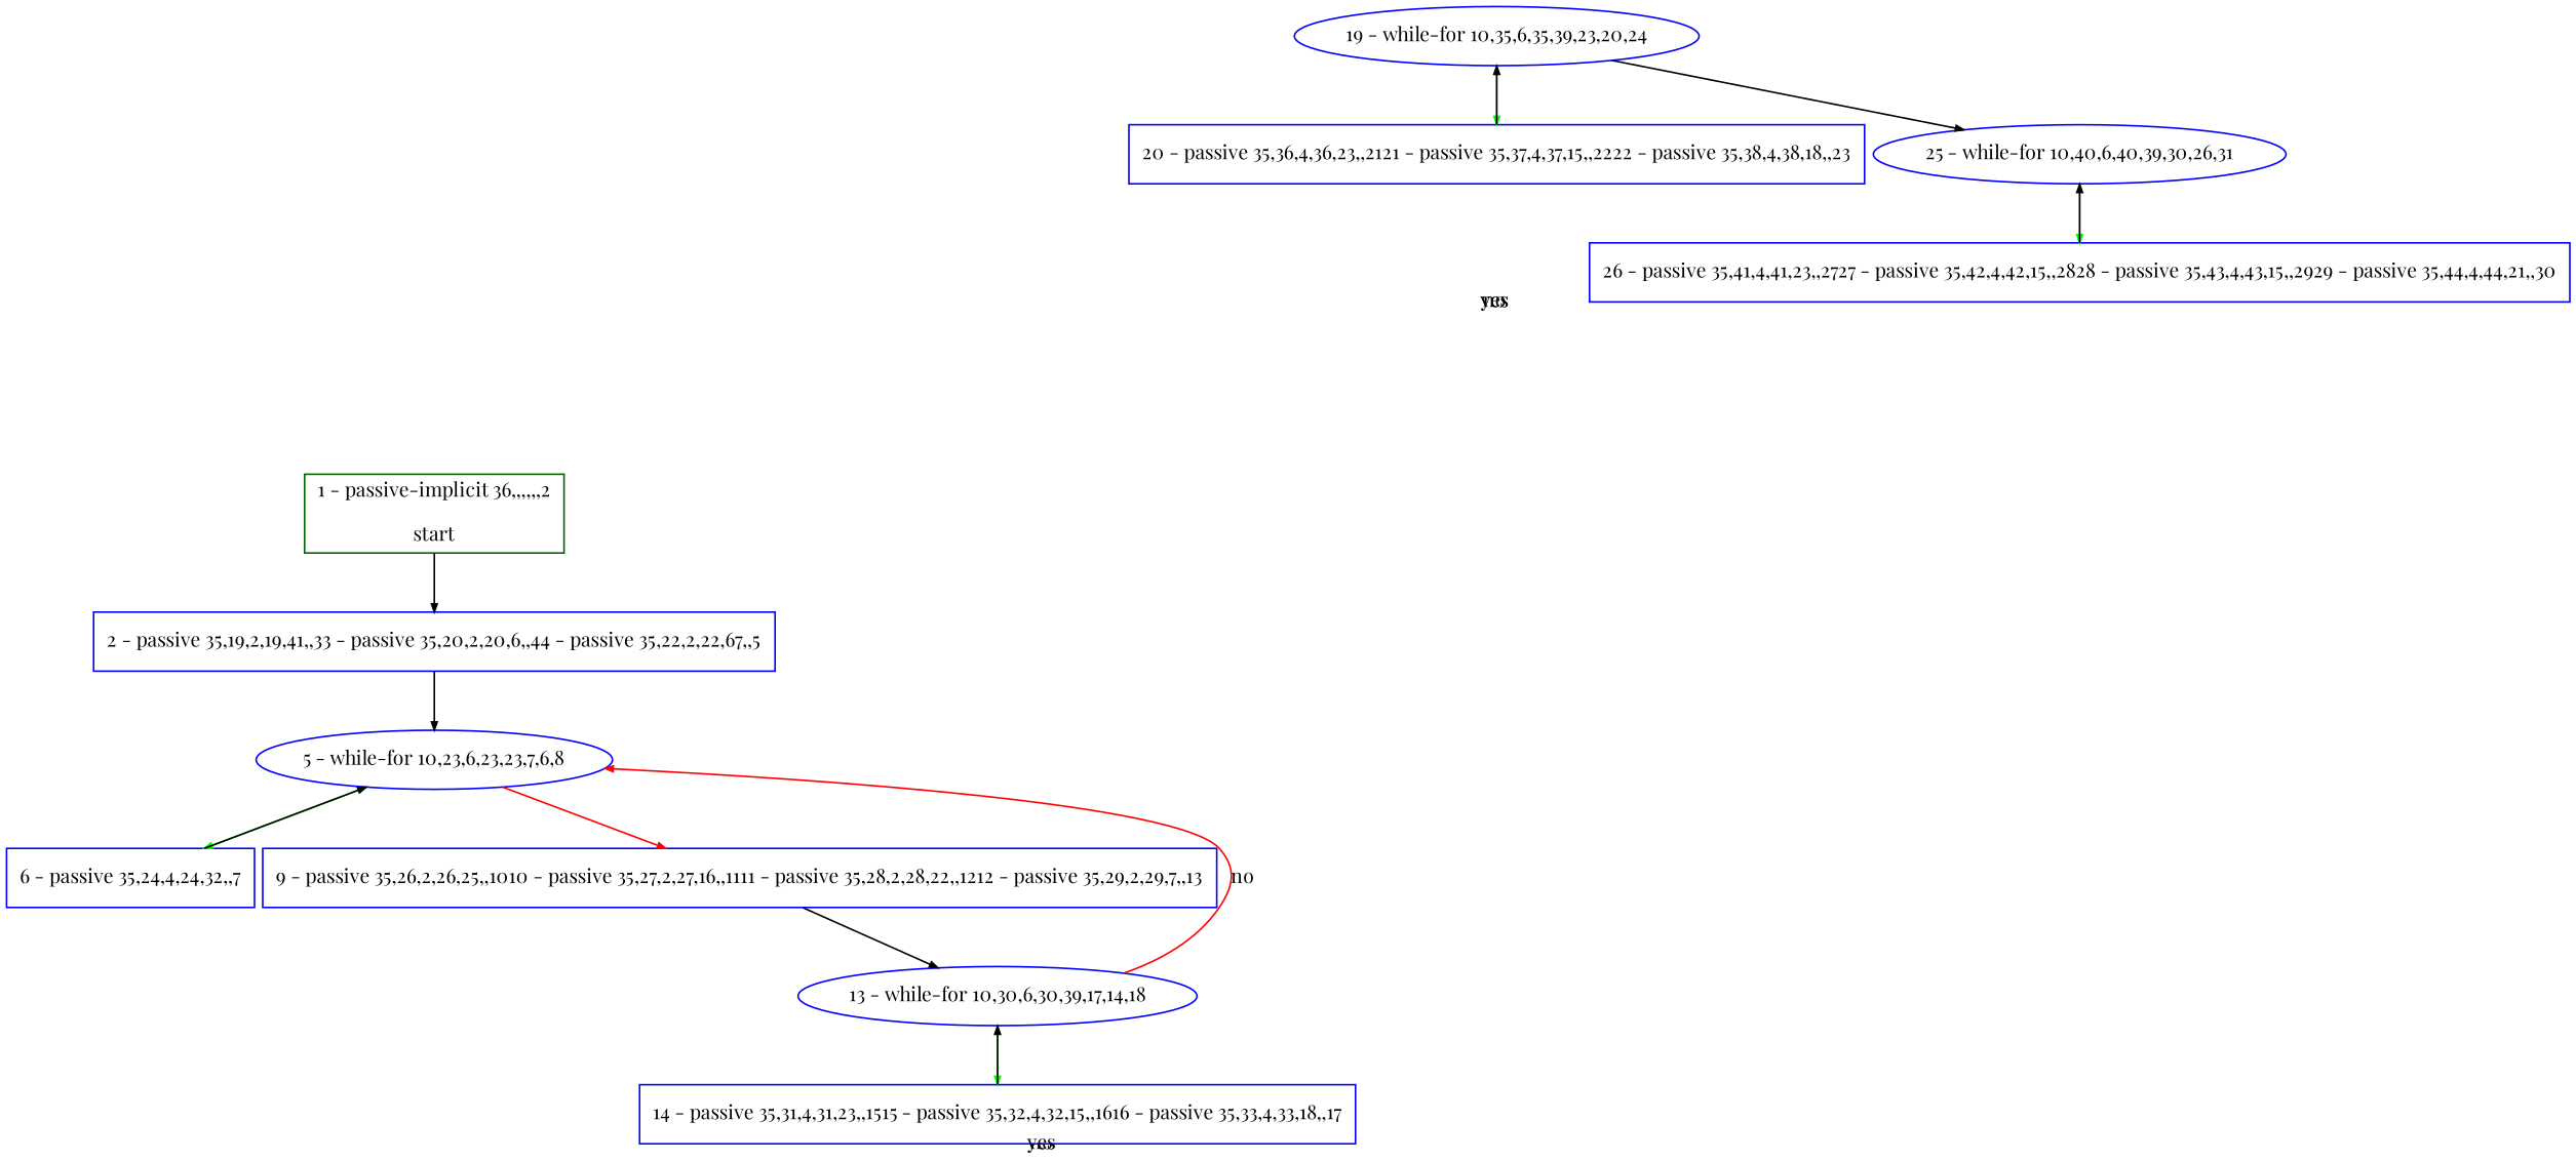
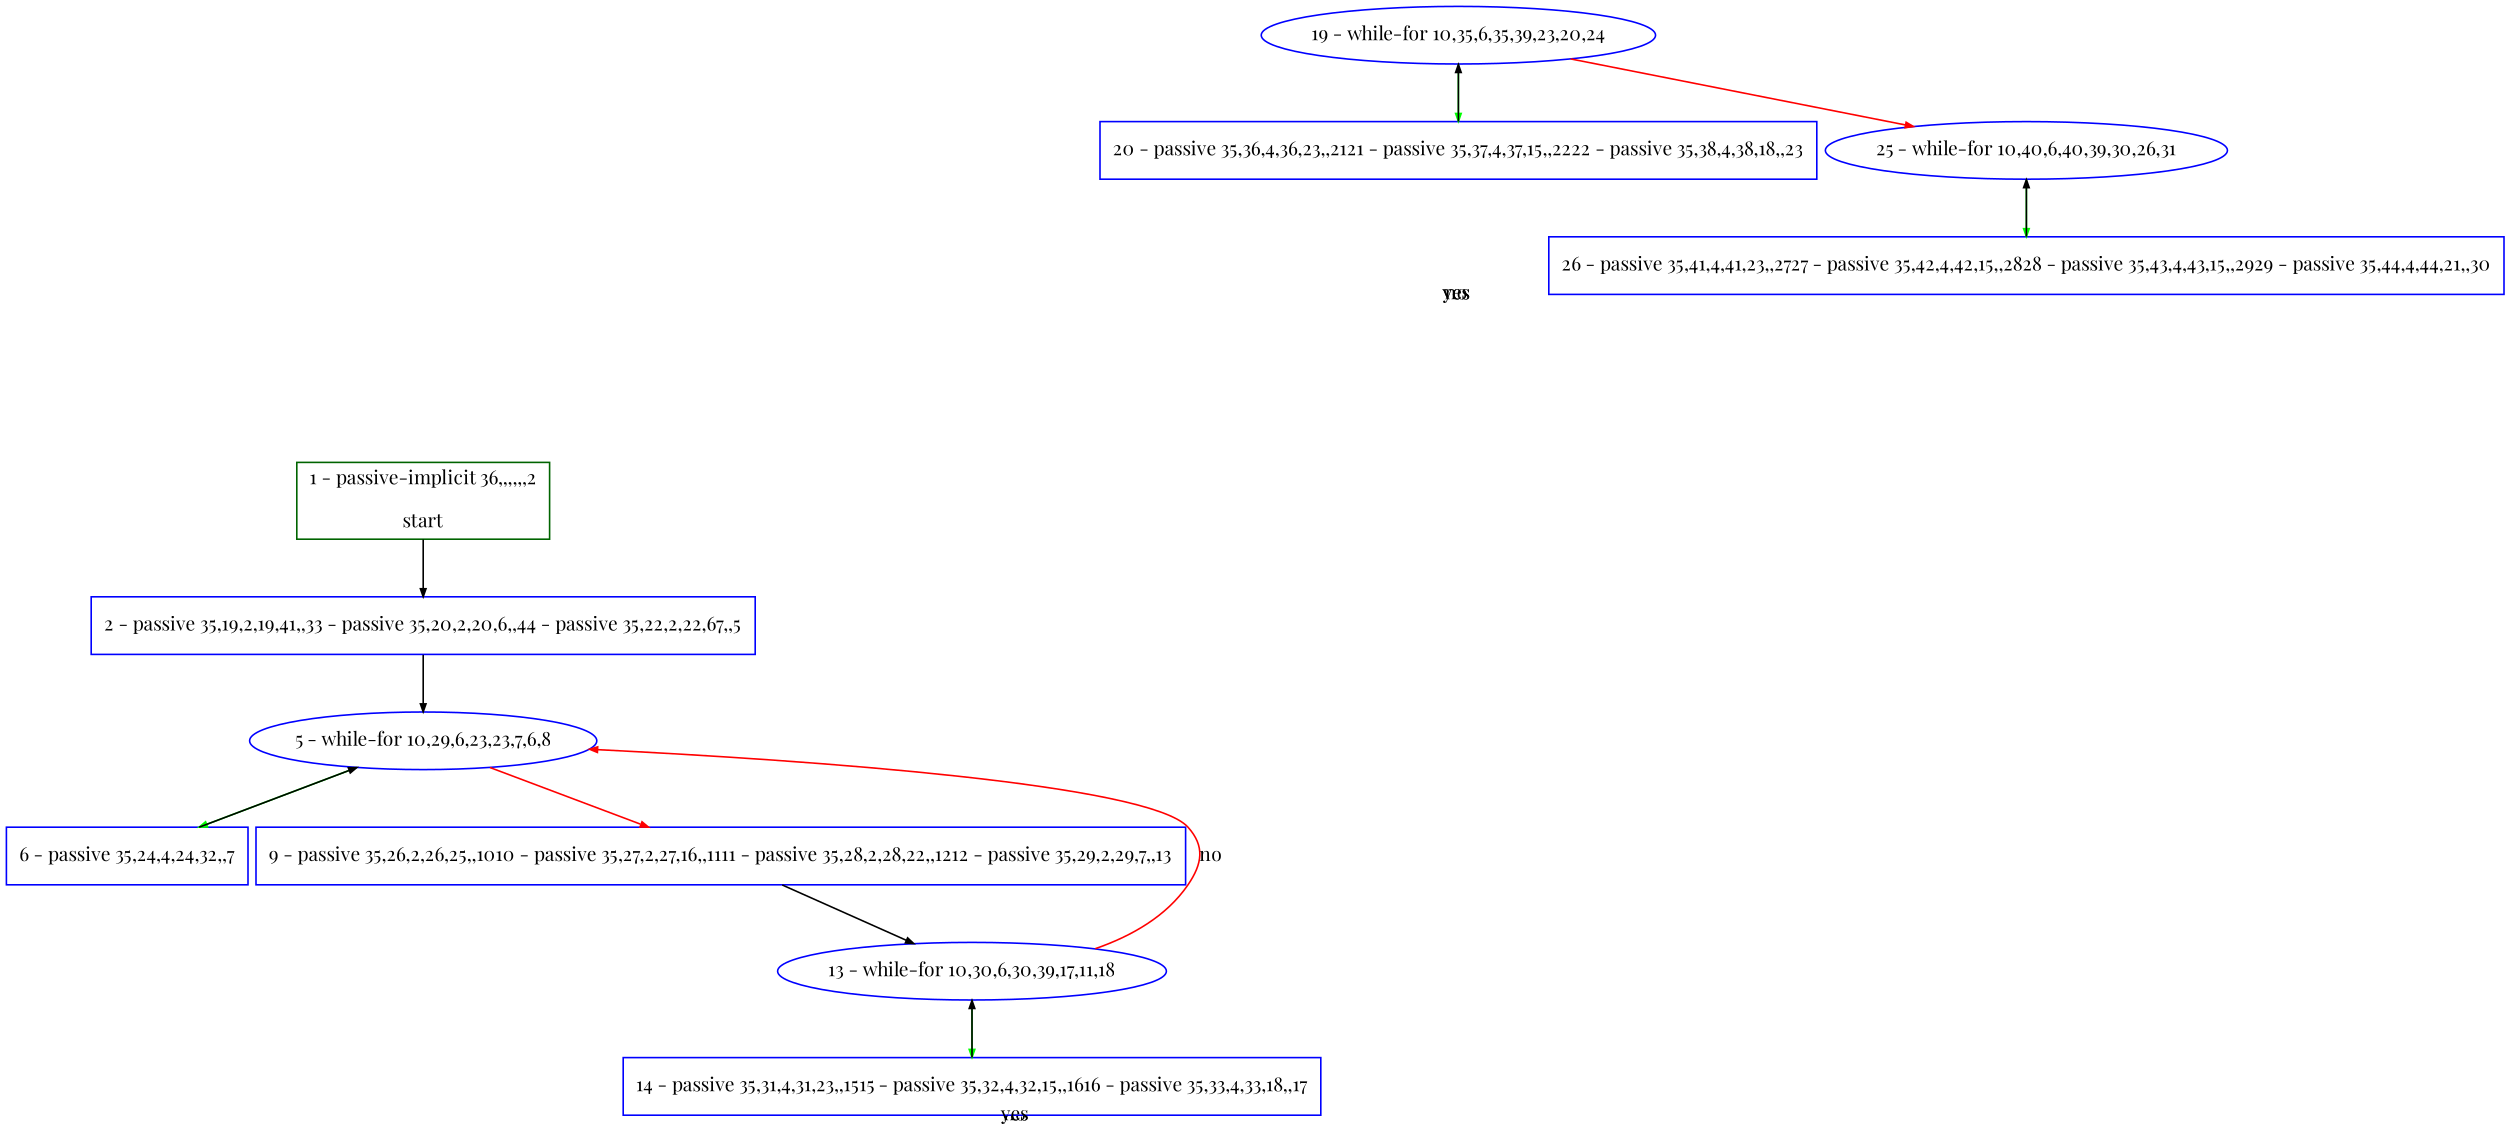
  digraph {
    bgcolor=white
    compound=true
    fillcolor="#FFFFCC"
    fontname="Playfair Display"
    fontsize=12
    pack=true
    packmode=clust
    style="rounded,filled"
    node [color="#0000ff" compound=true fillcolor="#ffffff" fixedsize=false fontname="Playfair Display" fontsize=12 node_initialized=no shape=box style=filled]
    edge [arrowhead=normal arrowsize=0.5 arrowtail=none color="#000000" compound=true dir=forward fontcolor=black fontname="Playfair Display" fontsize=12]
    n1 [label="2 - passive 35,19,2,19,41,,33 - passive 35,20,2,20,6,,44 - passive 35,22,2,22,67,,5"]
-   n2 [label="5 - while-for 10,23,6,23,23,7,6,8" shape=oval]
+   n2 [label="5 - while-for 10,29,6,23,23,7,6,8" shape=oval]
    n3 [label="6 - passive 35,24,4,24,32,,7"]
    n4 [label="9 - passive 35,26,2,26,25,,1010 - passive 35,27,2,27,16,,1111 - passive 35,28,2,28,22,,1212 - passive 35,29,2,29,7,,13"]
    n5 [color="#006400" label="1 - passive-implicit 36,,,,,,2\n\nstart"]
-   n6 [label="13 - while-for 10,30,6,30,39,17,14,18" shape=oval]
+   n6 [label="13 - while-for 10,30,6,30,39,17,11,18" shape=oval]
    n7 [label="14 - passive 35,31,4,31,23,,1515 - passive 35,32,4,32,15,,1616 - passive 35,33,4,33,18,,17"]
    n8 [label="19 - while-for 10,35,6,35,39,23,20,24" shape=oval]
    n9 [label="20 - passive 35,36,4,36,23,,2121 - passive 35,37,4,37,15,,2222 - passive 35,38,4,38,18,,23"]
    n10 [label="25 - while-for 10,40,6,40,39,30,26,31" shape=oval]
    n11 [label="26 - passive 35,41,4,41,23,,2727 - passive 35,42,4,42,15,,2828 - passive 35,43,4,43,15,,2929 - passive 35,44,4,44,21,,30"]
    n1 -> n2
    n2 -> n3 [color="#00ff00" label=yes]
    n2 -> n4 [color="#ff0000" label=no]
    n3 -> n2
    n4 -> n6
    n5 -> n1
    n6 -> n2 [color="#ff0000" label=no]
    n6 -> n7 [color="#00ff00" label=yes]
    n7 -> n6
    n8 -> n9 [color="#00ff00" label=yes]
-   n8 -> n10 [label=no]
+   n8 -> n10 [color="#ff0000" label=no]
    n9 -> n8
    n10 -> n11 [color="#00ff00" label=yes]
    n11 -> n10
  }
